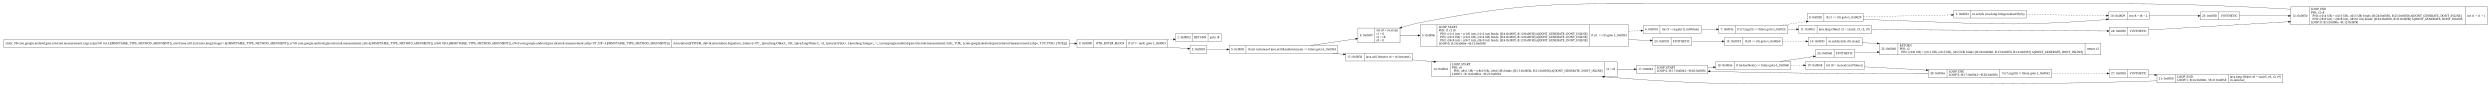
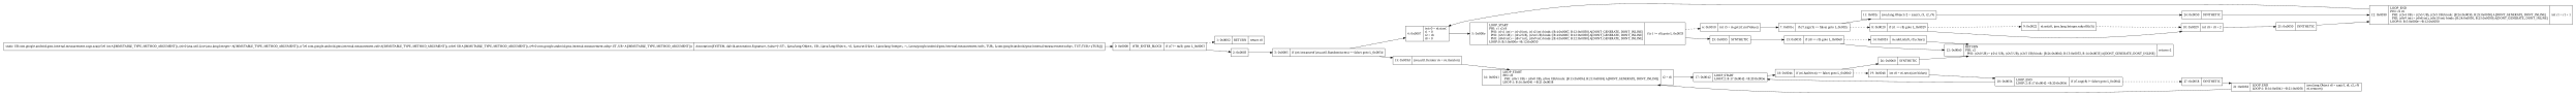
  digraph {
    fontname="PT Serif"
    rankdir=LR
    node [fontname="PT Serif" shape=record]
    edge [fontname="PT Serif"]
    n1 [label="{0\:\ 0x0000|MTH_ENTER_BLOCK\l|if (r7 != null) goto L_0x0003\l}"]
-   n2 [label="{1\:\ 0x0002|RETURN\l|goto r8\l}"]
+   n2 [label="{1\:\ 0x0002|RETURN\l|return r8\l}"]
    n3 [label="{2\:\ 0x0003}"]
    n4 [label="{3\:\ 0x0005|if ((r6 instanceof java.util.RandomAccess) == false) goto L_0x003d\l}"]
    n5 [label="{4\:\ 0x0007|int r0 = r6.size()\lr1 = 0\lr2 = r8\lr8 = 0\l}"]
    n6 [label="{15\:\ 0x003d|java.util.Iterator r6 = r6.iterator()\l}"]
    n7 [label="{5\:\ 0x000e|LOOP_START\lPHI: r1 r2 r8 \l  PHI: (r1v1 int) = (r1v0 int), (r1v2 int) binds: [B:4:0x0007, B:12:0x0030] A[DONT_GENERATE, DONT_INLINE]\l  PHI: (r2v3 UB) = (r2v2 UB), (r2v4 UB) binds: [B:4:0x0007, B:12:0x0030] A[DONT_GENERATE, DONT_INLINE]\l  PHI: (r8v8 int) = (r8v7 int), (r8v9 int) binds: [B:4:0x0007, B:12:0x0030] A[DONT_GENERATE, DONT_INLINE]\lLOOP:0: B:5:0x000e\-\>B:12:0x0030\l|if (r1 \>= r0) goto L_0x0033\l}"]
    n8 [label="{16\:\ 0x0041|LOOP_START\lPHI: r8 \l  PHI: (r8v1 UB) = (r8v0 UB), (r8v6 UB) binds: [B:15:0x003d, B:21:0x0058] A[DONT_GENERATE, DONT_INLINE]\lLOOP:1: B:16:0x0041\-\>B:21:0x0058\l|r2 = r8\l}"]
    n9 [label="{6\:\ 0x0010|int r3 = r6.get(r1).intValue()\l}"]
    n10 [label="{23\:\ 0x0033|SYNTHETIC\l}"]
    n11 [label="{7\:\ 0x001e|if (r7.zzg(r3) == false) goto L_0x002c\l}"]
    n12 [label="{13\:\ 0x0033|if (r8 == r0) goto L_0x0060\l}"]
    n13 [label="{8\:\ 0x0020|if (r1 == r8) goto L_0x0029\l}"]
    n14 [label="{11\:\ 0x002c|java.lang.Object r2 = zza(r5, r3, r2, r9)\l}"]
    n15 [label="{9\:\ 0x0022|r6.set(r8, java.lang.Integer.valueOf(r3))\l}"]
    n16 [label="{10\:\ 0x0029|int r8 = r8 + 2\l}"]
    n17 [label="{24\:\ 0x0030|SYNTHETIC\l}"]
    n18 [label="{25\:\ 0x0030|SYNTHETIC\l}"]
    n19 [label="{12\:\ 0x0030|LOOP_END\lPHI: r2 r8 \l  PHI: (r2v4 UB) = (r2v5 UB), (r2v3 UB) binds: [B:24:0x0030, B:25:0x0030] A[DONT_GENERATE, DONT_INLINE]\l  PHI: (r8v9 int) = (r8v8 int), (r8v10 int) binds: [B:24:0x0030, B:25:0x0030] A[DONT_GENERATE, DONT_INLINE]\lLOOP:0: B:5:0x000e\-\>B:12:0x0030\l|int r1 = r1 + 1\l}"]
    n20 [label="{14\:\ 0x0035|r6.subList(r8, r0).clear()\l}"]
    n21 [label="{22\:\ 0x0060|RETURN\lPHI: r2 \l  PHI: (r2v0 UB) = (r2v1 UB), (r2v3 UB), (r2v3 UB) binds: [B:26:0x0060, B:13:0x0033, B:14:0x0035] A[DONT_GENERATE, DONT_INLINE]\l|return r2\l}"]
    n22 [label="{17\:\ 0x0042|LOOP_START\lLOOP:2: B:17:0x0042\-\>B:20:0x0056\l}"]
    n23 [label="{18\:\ 0x0046|if (r6.hasNext() == false) goto L_0x0060\l}"]
    n24 [label="{19\:\ 0x0048|int r8 = r6.next().intValue()\l}"]
    n25 [label="{26\:\ 0x0060|SYNTHETIC\l}"]
    n26 [label="{20\:\ 0x0056|LOOP_END\lLOOP:2: B:17:0x0042\-\>B:20:0x0056\l|if (r7.zzg(r8) != false) goto L_0x0042\l}"]
    n27 [label="{27\:\ 0x0058|SYNTHETIC\l}"]
    n28 [label="{21\:\ 0x0058|LOOP_END\lLOOP:1: B:16:0x0041\-\>B:21:0x0058\l|java.lang.Object r8 = zza(r5, r8, r2, r9)\lr6.remove()\l}"]
    n29 [label="{static UB com.google.android.gms.internal.measurement.zzgz.zza((r5v0 int A[IMMUTABLE_TYPE, METHOD_ARGUMENT]), (r6v0 java.util.List\<java.lang.Integer\> A[IMMUTABLE_TYPE, METHOD_ARGUMENT]), (r7v0 com.google.android.gms.internal.measurement.zzfe A[IMMUTABLE_TYPE, METHOD_ARGUMENT]), (r8v0 UB A[IMMUTABLE_TYPE, METHOD_ARGUMENT]), (r9v0 com.google.android.gms.internal.measurement.zzhp\<UT, UB\> A[IMMUTABLE_TYPE, METHOD_ARGUMENT]))  | Annotation[SYSTEM, dalvik.annotation.Signature, \{value=[\<UT:, Ljava\/lang\/Object;, UB:, Ljava\/lang\/Object;, \>(I, Ljava\/util\/List\<, Ljava\/lang\/Integer;, \>;, Lcom\/google\/android\/gms\/internal\/measurement\/zzfe;, TUB;, Lcom\/google\/android\/gms\/internal\/measurement\/zzhp\<, TUT;TUB;\>;)TUB;]\}]\l}"]
    n1 -> n2 [style=dashed]
    n1 -> n3
    n3 -> n4
    n4 -> n5 [style=solid]
    n4 -> n6
    n5 -> n7
    n6 -> n8
    n7 -> n9 [style=dashed]
    n7 -> n10
    n8 -> n22
    n9 -> n11
    n10 -> n12
    n11 -> n13 [style=dashed]
    n11 -> n14
    n12 -> n20 [style=dashed]
+   n12 -> n21
    n13 -> n15 [style=dashed]
    n13 -> n16
    n14 -> n17
    n15 -> n16 [style=dashed]
    n16 -> n18
    n17 -> n19
    n18 -> n19
    n19 -> n5
    n20 -> n21
    n22 -> n23
    n23 -> n24 [style=dashed]
    n23 -> n25
    n24 -> n26
    n25 -> n21
    n26 -> n22
    n26 -> n27 [style=dashed]
    n27 -> n28
    n28 -> n8
    n29 -> n1
  }
